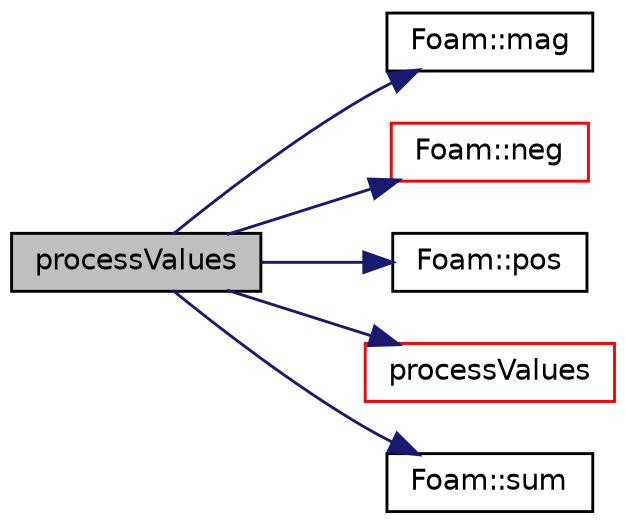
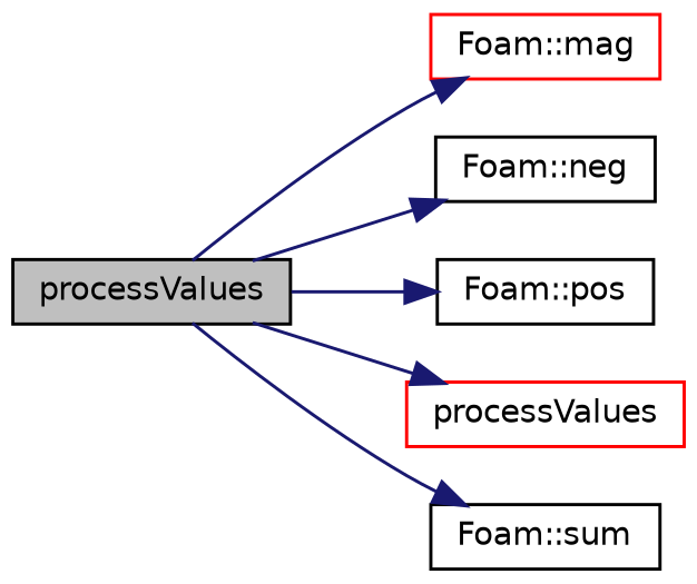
  digraph {
    rankdir=LR
    node [color=black fontname=Helvetica fontsize=10 shape=record]
    edge [color=midnightblue fontname=Helvetica fontsize=10 labelfontname=Helvetica labelfontsize=10 style=solid]
    n1 [fillcolor=grey75 fontcolor=black height=0.2 label=processValues style=filled width=0.4]
-   n2 [height=0.2 label="Foam::mag" width=0.4]
-   n3 [color=red height=0.2 label="Foam::neg" width=0.4]
+   n2 [color=red height=0.2 label="Foam::mag" width=0.4]
+   n3 [height=0.2 label="Foam::neg" width=0.4]
    n4 [height=0.2 label="Foam::pos" width=0.4]
    n5 [color=red height=0.2 label=processValues width=0.4]
    n6 [height=0.2 label="Foam::sum" width=0.4]
    n1 -> n2
    n1 -> n3
    n1 -> n4
    n1 -> n5
    n1 -> n6
  }
